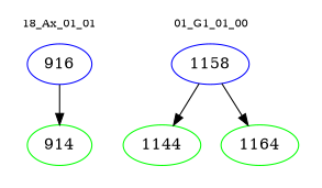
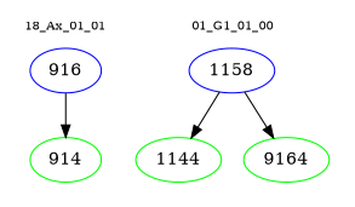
  digraph {
    node [color=green]
    edge [color=black]
    n1 [color=blue label=916]
    n2 [label=914]
    n3 [color=blue label=1158]
    n4 [label=1144]
-   n5 [label=1164]
+   n5 [label=9164]
    subgraph cluster_1 {
      color=white
      fontsize=10
      label="18_Ax_01_01"
      n1
      n2
    }
    subgraph cluster_2 {
      color=white
      fontsize=10
      label="01_G1_01_00"
      n3
      n4
      n5
    }
    n1 -> n2
    n3 -> n4
    n3 -> n5
  }
